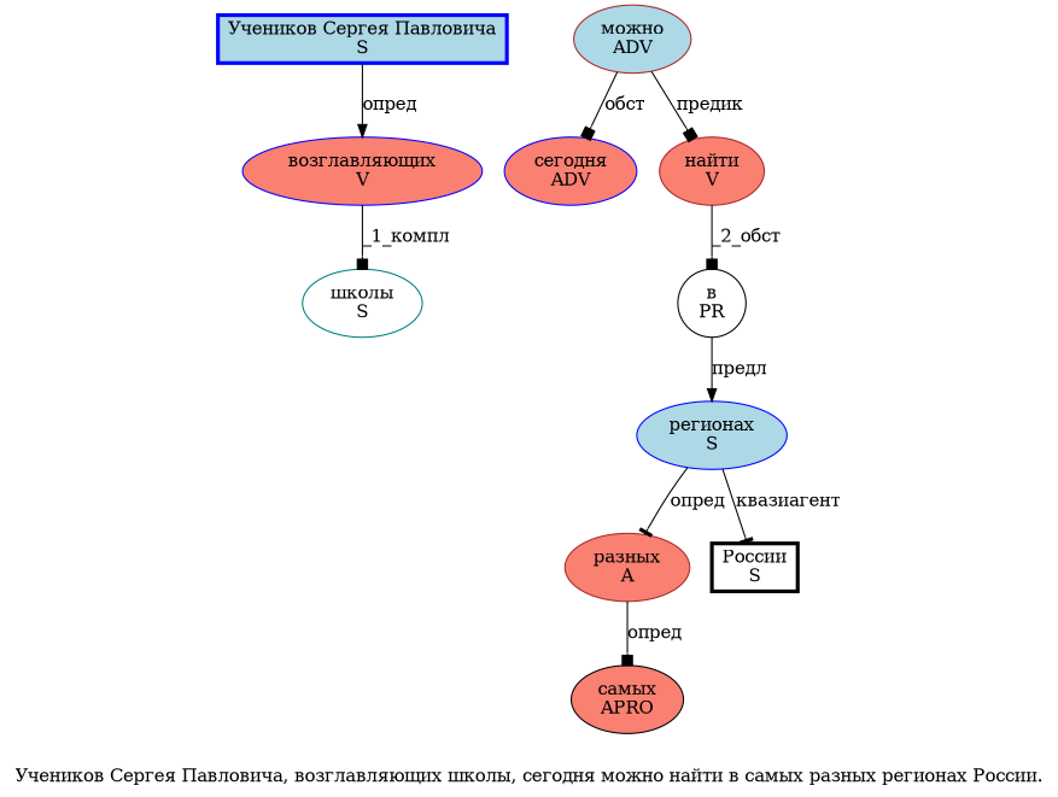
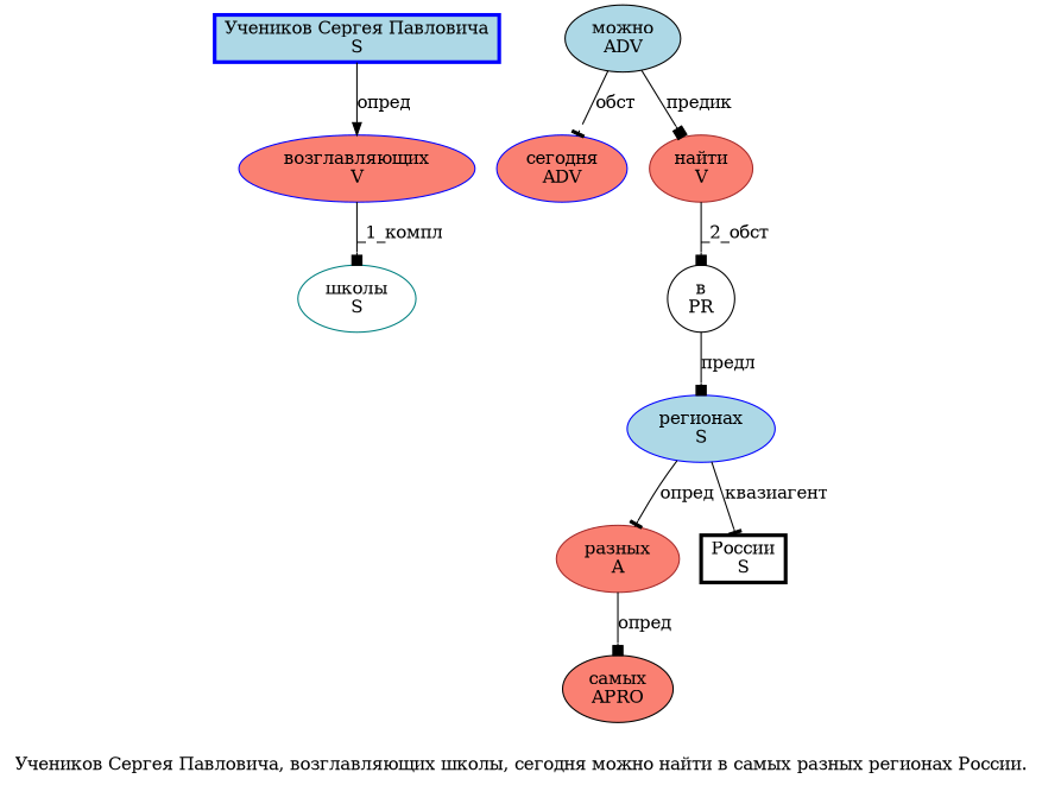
  digraph {
    label="Учеников Сергея Павловича, возглавляющих школы, сегодня можно найти в самых разных регионах России."
    node [color=blue fillcolor=salmon penwidth=1 shape=ellipse style=filled]
    edge [arrowhead=box]
    n1 [fillcolor=lightblue label="Учеников Сергея Павловича\nS" penwidth=3 shape=box]
    n2 [label="возглавляющих\nV"]
    n3 [color=teal fillcolor=white label="школы\nS"]
    n4 [label="сегодня\nADV"]
-   n5 [color=brown fillcolor=lightblue label="можно\nADV"]
+   n5 [color=black fillcolor=lightblue label="можно\nADV"]
    n6 [color=brown label="найти\nV"]
    n7 [color=black fillcolor=white label="в\nPR"]
    n8 [fillcolor=lightblue label="регионах\nS"]
    n9 [color=brown label="разных\nA"]
    n10 [color=black fillcolor=white label="России\nS" penwidth=3 shape=box]
    n11 [color=black label="самых\nAPRO"]
    n1 -> n2 [arrowhead=normal label="опред"]
    n2 -> n3 [label="_1_компл"]
-   n5 -> n4 [label="обст"]
+   n5 -> n4 [arrowhead=tee label="обст"]
    n5 -> n6 [label="предик"]
    n6 -> n7 [label="_2_обст"]
-   n7 -> n8 [arrowhead=normal label="предл"]
+   n7 -> n8 [label="предл"]
    n8 -> n9 [arrowhead=tee label="опред"]
    n8 -> n10 [arrowhead=tee label="квазиагент"]
    n9 -> n11 [label="опред"]
  }
